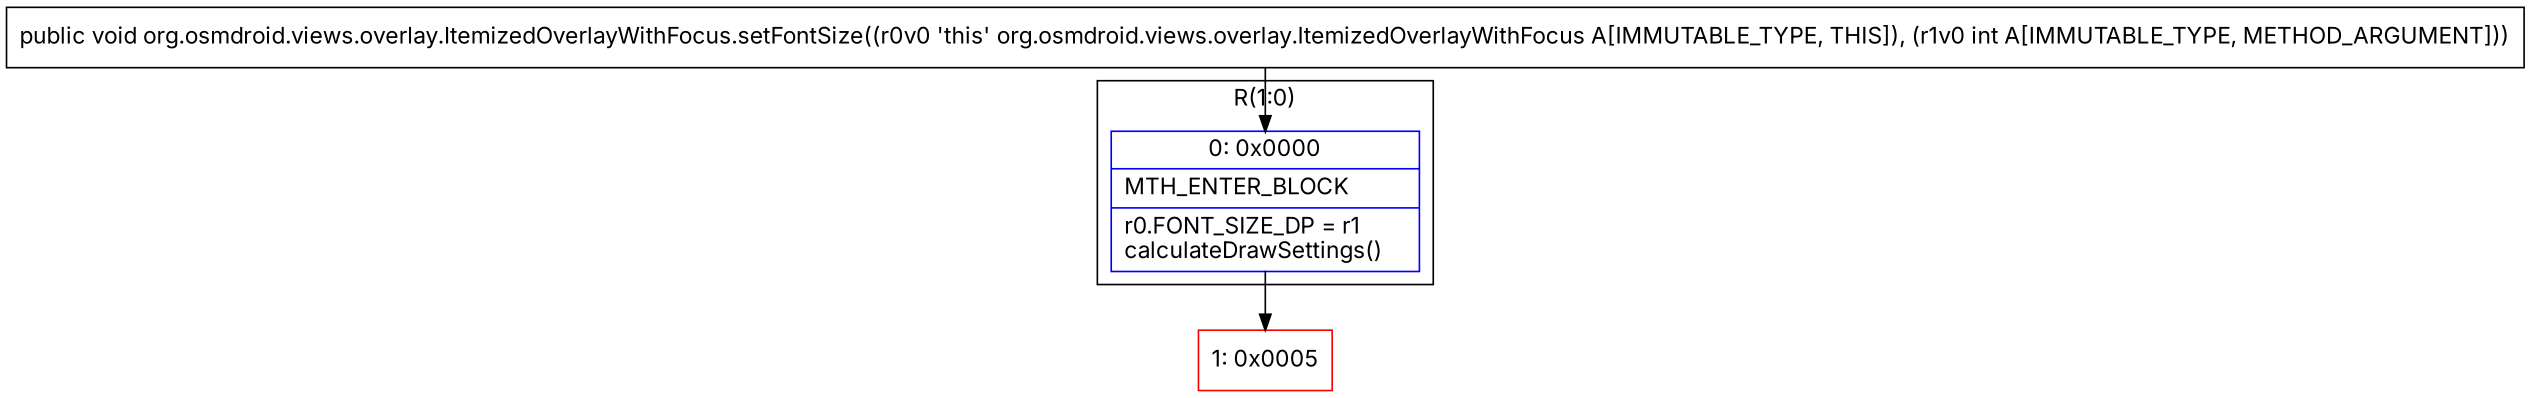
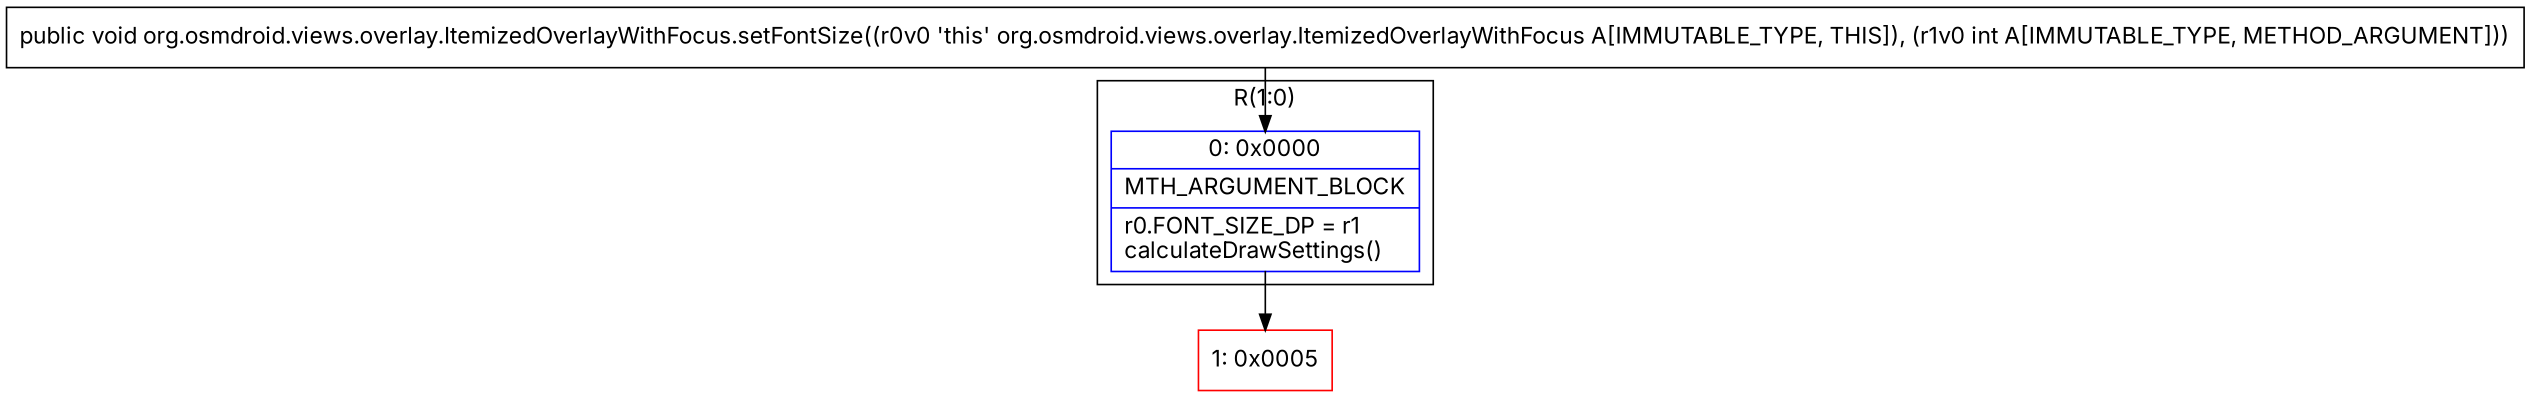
  digraph {
    fontname=Inter
    node [shape=record fontname=Inter]
    edge [fontname=Inter]
-   n1 [color=blue label="{0\:\ 0x0000|MTH_ENTER_BLOCK\l|r0.FONT_SIZE_DP = r1\lcalculateDrawSettings()\l}"]
+   n1 [color=blue label="{0\:\ 0x0000|MTH_ARGUMENT_BLOCK\l|r0.FONT_SIZE_DP = r1\lcalculateDrawSettings()\l}"]
    n2 [color=red label="{1\:\ 0x0005}"]
    n3 [label="{public void org.osmdroid.views.overlay.ItemizedOverlayWithFocus.setFontSize((r0v0 'this' org.osmdroid.views.overlay.ItemizedOverlayWithFocus A[IMMUTABLE_TYPE, THIS]), (r1v0 int A[IMMUTABLE_TYPE, METHOD_ARGUMENT])) }"]
    subgraph cluster_1 {
      label="R(1:0)"
      n1
    }
    n1 -> n2
    n3 -> n1
  }
